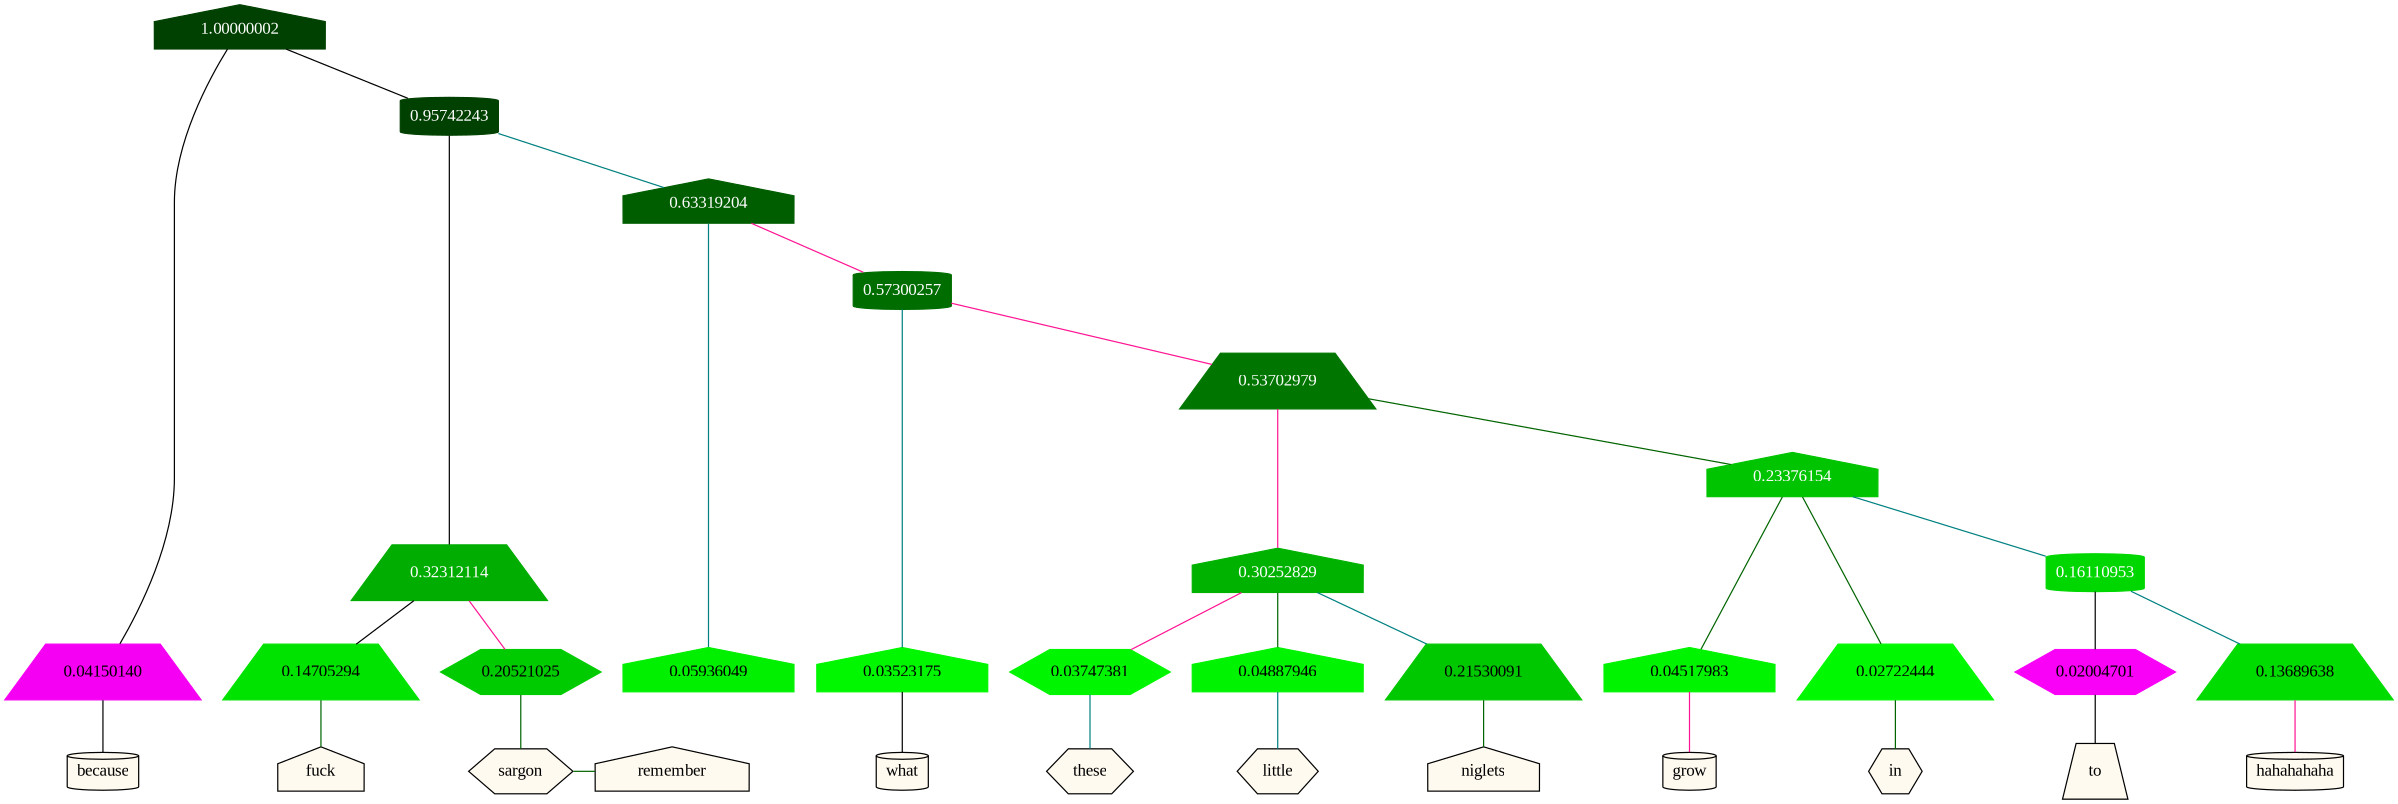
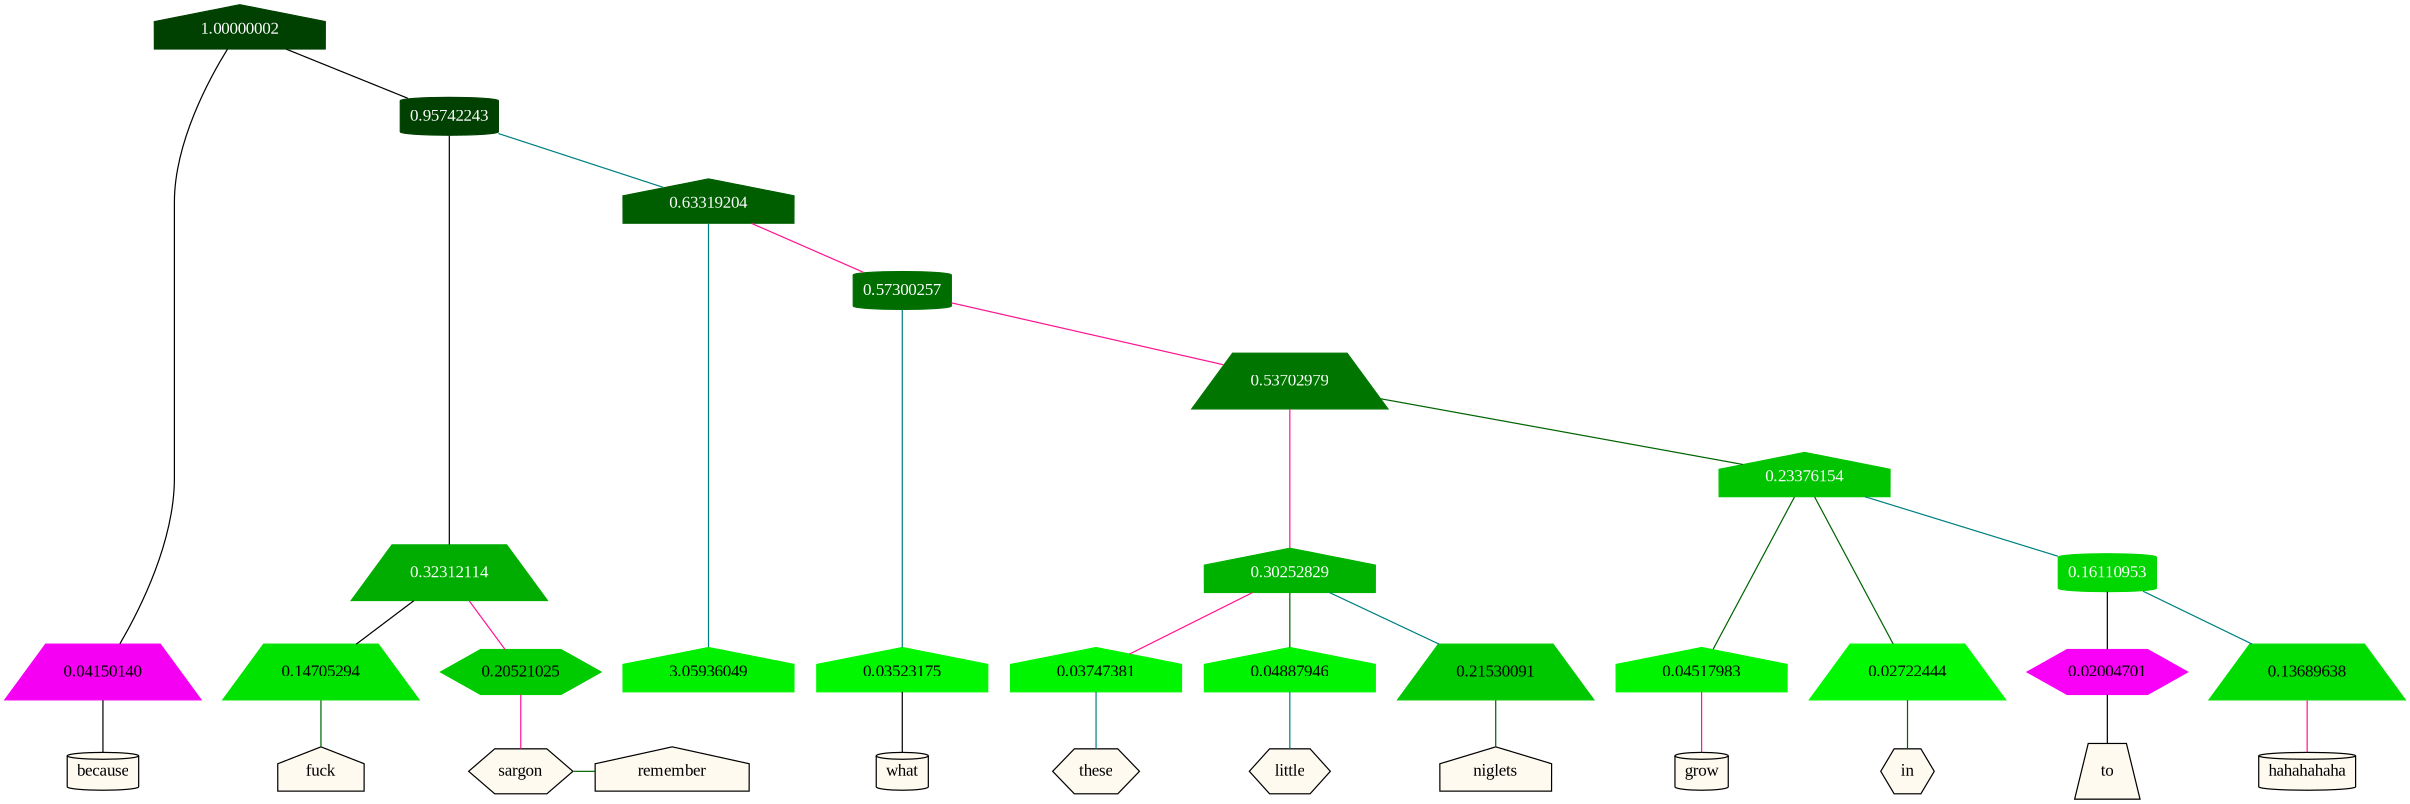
  graph {
    fontname="Liberation Serif"
    node [color=black fontname="Liberation Serif" format=png nodesep=0.001 ordering=out overlap_scaling=0.01 ranksep=0.001 shape=house style=filled]
    edge [color=darkgreen fontname="Liberation Serif"]
    n1 [fillcolor=floralwhite height=0.15 label=because shape=cylinder style="filled,solid" width=0.15]
    n2 [fillcolor=floralwhite height=0.15 label=fuck style="filled,solid" width=0.15]
    n3 [fillcolor=floralwhite height=0.15 label=sargon shape=hexagon style="filled,solid" width=0.15]
    n4 [fillcolor=floralwhite height=0.15 label=remember style="filled,solid" width=0.15]
    n5 [fillcolor=floralwhite height=0.15 label=what shape=cylinder style="filled,solid" width=0.15]
    n6 [fillcolor=floralwhite height=0.15 label=these shape=hexagon style="filled,solid" width=0.15]
    n7 [fillcolor=floralwhite height=0.15 label=little shape=hexagon style="filled,solid" width=0.15]
    n8 [fillcolor=floralwhite height=0.15 label=niglets style="filled,solid" width=0.15]
    n9 [fillcolor=floralwhite height=0.15 label=grow shape=cylinder style="filled,solid" width=0.15]
    n10 [fillcolor=floralwhite height=0.15 label=in shape=hexagon style="filled,solid" width=0.15]
    n11 [fillcolor=floralwhite height=0.15 label=to shape=trapezium style="filled,solid" width=0.15]
    n12 [fillcolor=floralwhite height=0.15 label=hahahahaha shape=cylinder style="filled,solid" width=0.15]
    n13 [color="0.835 1.000 0.958" fontcolor=black height=0.15 label=0.04150140 shape=trapezium width=0.15]
    n14 [color="0.334 1.000 0.883" fontcolor=black height=0.15 label=0.14705294 shape=trapezium width=0.15]
    n15 [color="0.334 1.000 0.795" fontcolor=black height=0.15 label=0.20521025 shape=hexagon width=0.15]
-   n16 [color="0.334 1.000 0.941" fontcolor=black height=0.15 label=0.05936049 width=0.15]
+   n16 [color="0.334 1.000 0.941" fontcolor=black height=0.15 label=3.05936049 width=0.15]
    n17 [color="0.334 1.000 0.965" fontcolor=black height=0.15 label=0.03523175 width=0.15]
-   n18 [color="0.334 1.000 0.963" fontcolor=black height=0.15 label=0.03747381 shape=hexagon width=0.15]
+   n18 [color="0.334 1.000 0.963" fontcolor=black height=0.15 label=0.03747381 width=0.15]
    n19 [color="0.334 1.000 0.951" fontcolor=black height=0.15 label=0.04887946 width=0.15]
    n20 [color="0.334 1.000 0.785" fontcolor=black height=0.15 label=0.21530091 shape=trapezium width=0.15]
    n21 [color="0.334 1.000 0.955" fontcolor=black height=0.15 label=0.04517983 width=0.15]
    n22 [color="0.334 1.000 0.973" fontcolor=black height=0.15 label=0.02722444 shape=trapezium width=0.15]
    n23 [color="0.835 1.000 0.976" fontcolor=black height=0.15 label=0.02004701 shape=hexagon width=0.15]
    n24 [color="0.334 1.000 0.863" fontcolor=black height=0.15 label=0.13689638 shape=trapezium width=0.15]
    n25 [color="0.334 1.000 0.250" fontcolor=grey99 height=0.15 label=1.00000002 width=0.15]
    n26 [color="0.334 1.000 0.250" fontcolor=grey99 height=0.15 label=0.95742243 shape=cylinder width=0.15]
    n27 [color="0.334 1.000 0.677" fontcolor=grey99 height=0.15 label=0.32312114 shape=trapezium width=0.15]
    n28 [color="0.334 1.000 0.367" fontcolor=grey99 height=0.15 label=0.63319204 width=0.15]
    n29 [color="0.334 1.000 0.427" fontcolor=grey99 height=0.15 label=0.57300257 shape=cylinder width=0.15]
    n30 [color="0.334 1.000 0.463" fontcolor=grey99 height=0.15 label=0.53702979 shape=trapezium width=0.15]
    n31 [color="0.334 1.000 0.697" fontcolor=grey99 height=0.15 label=0.30252829 width=0.15]
    n32 [color="0.334 1.000 0.766" fontcolor=grey99 height=0.15 label=0.23376154 width=0.15]
    n33 [color="0.334 1.000 0.839" fontcolor=grey99 height=0.15 label=0.16110953 shape=cylinder width=0.15]
    subgraph sub_1 {
      rank=same
      n1
      n2
      n3
      n4
      n5
      n6
      n7
      n8
      n9
      n10
      n11
      n12
    }
    subgraph sub_2 {
      rank=same
      n13
      n14
      n15
      n16
      n17
      n18
      n19
      n20
      n21
      n22
      n23
      n24
    }
    n3 -- n4
    n13 -- n1 [color=black]
    n14 -- n2
-   n15 -- n3
+   n15 -- n3 [color=deeppink]
    n17 -- n5 [color=black]
    n18 -- n6 [color=teal]
    n19 -- n7 [color=teal]
    n20 -- n8
    n21 -- n9 [color=deeppink]
    n22 -- n10
    n23 -- n11 [color=black]
    n24 -- n12 [color=deeppink]
    n25 -- n13 [color=black]
    n25 -- n26 [color=black]
    n26 -- n27 [color=black]
    n26 -- n28 [color=teal]
    n27 -- n14 [color=black]
    n27 -- n15 [color=deeppink]
    n28 -- n16 [color=teal]
    n28 -- n29 [color=deeppink]
    n29 -- n17 [color=teal]
    n29 -- n30 [color=deeppink]
    n30 -- n31 [color=deeppink]
    n30 -- n32
    n31 -- n18 [color=deeppink]
    n31 -- n19
    n31 -- n20 [color=teal]
    n32 -- n21
    n32 -- n22
    n32 -- n33 [color=teal]
    n33 -- n23 [color=black]
    n33 -- n24 [color=teal]
  }
